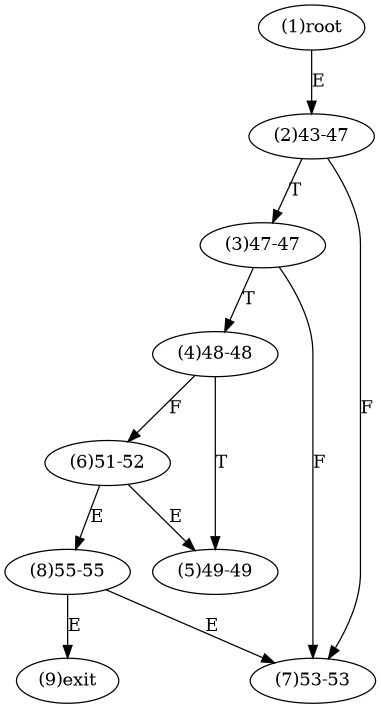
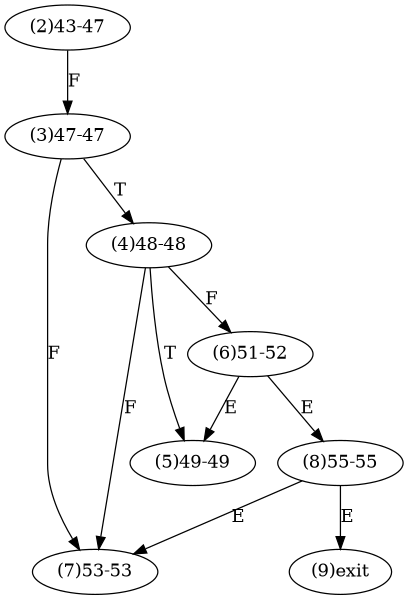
  digraph {
-   n1 [label="(1)root"]
    n2 [label="(2)43-47"]
    n3 [label="(3)47-47"]
    n4 [label="(7)53-53"]
    n5 [label="(4)48-48"]
    n6 [label="(5)49-49"]
    n7 [label="(6)51-52"]
    n8 [label="(8)55-55"]
    n9 [label="(9)exit"]
-   n1 -> n2 [label=E]
-   n2 -> n3 [label=T]
-   n2 -> n4 [label=F]
+   n2 -> n3 [label=F]
+   n5 -> n4 [label=F]
    n3 -> n4 [label=F]
    n3 -> n5 [label=T]
    n5 -> n6 [label=T]
    n5 -> n7 [label=F]
    n7 -> n6 [label=E]
    n7 -> n8 [label=E]
    n8 -> n4 [label=E]
    n8 -> n9 [label=E]
  }
